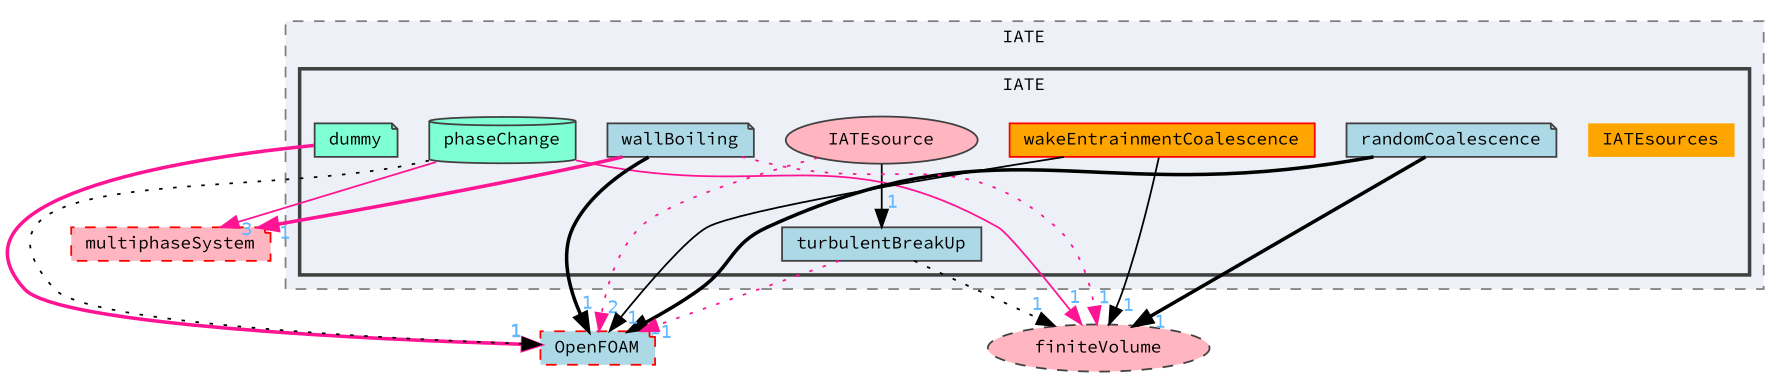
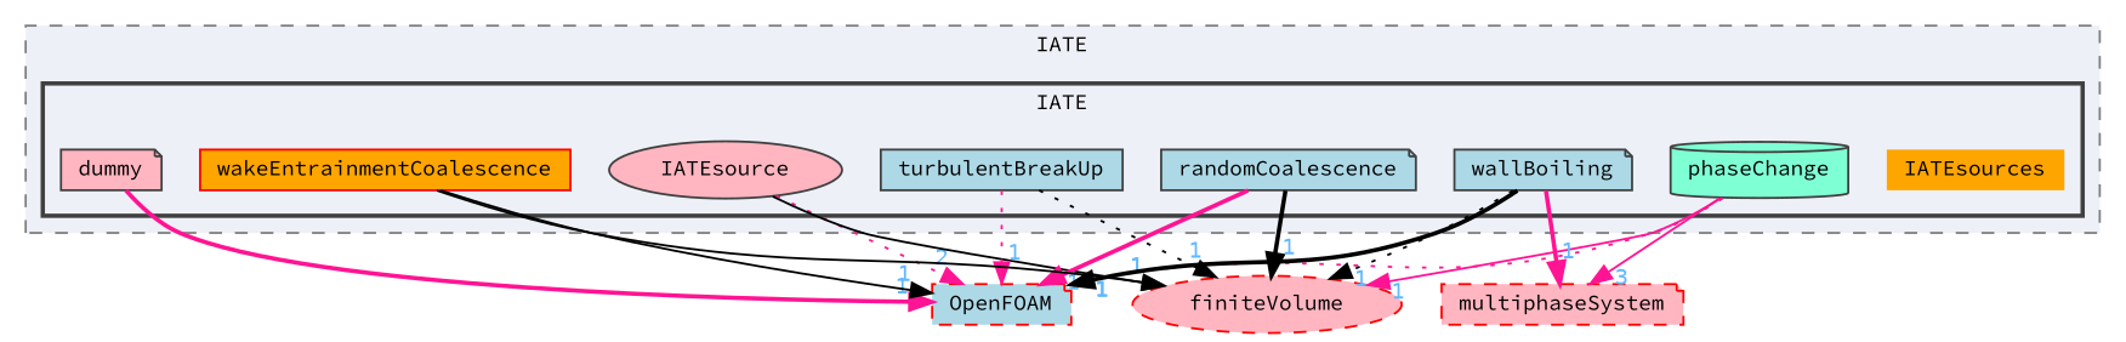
  digraph {
    compound=true
    fontname="Source Code Pro"
    node [fillcolor=lightblue fontname="Source Code Pro" fontsize=10 shape=note style=filled color=grey25]
    edge [color=black fontcolor=steelblue1 fontname="Source Code Pro" fontsize=10 headlabel=1 labeldistance=1.5 labelfontname=Helvetica labelfontsize=10 style=bold]
    n1 [fillcolor=orange height=0.2 label=IATEsources shape=plaintext width=0.4 color=""]
-   n2 [fillcolor=aquamarine height=0.2 label=dummy width=0.4]
+   n2 [fillcolor=lightpink height=0.2 label=dummy width=0.4]
    n3 [fillcolor=lightpink height=0.2 label=IATEsource shape=ellipse width=0.4]
    n4 [fillcolor=aquamarine height=0.2 label=phaseChange shape=cylinder width=0.4]
    n5 [height=0.2 label=randomCoalescence width=0.4]
    n6 [height=0.2 label=turbulentBreakUp shape=box width=0.4]
    n7 [color=red fillcolor=orange height=0.2 label=wakeEntrainmentCoalescence shape=box width=0.4]
    n8 [height=0.2 label=wallBoiling width=0.4]
    n9 [color=red height=0.2 label=OpenFOAM style="filled,dashed" width=0.4]
-   n10 [fillcolor=lightpink height=0.2 label=finiteVolume shape=ellipse style="filled,dashed" width=0.4]
+   n10 [color=red fillcolor=lightpink height=0.2 label=finiteVolume shape=ellipse style="filled,dashed" width=0.4]
    n11 [color=red fillcolor=lightpink height=0.2 label=multiphaseSystem style="filled,dashed" width=0.4]
    subgraph cluster_1 {
      bgcolor="#edf0f7"
      fontsize=10
      label=IATE
      pencolor=grey50
      style="filled,dashed"
      subgraph cluster_2 {
        bgcolor="#edf0f7"
        fontsize=10
        label=IATE
        pencolor=grey25
        style="filled,bold"
        n1
        n2
        n3
        n4
        n5
        n6
        n7
        n8
      }
    }
    n2 -> n9 [color=deeppink]
    n3 -> n9 [color=deeppink headlabel=2 style=dotted]
-   n3 -> n6 [style=solid]
-   n4 -> n9 [style=dotted]
+   n3 -> n10 [style=solid]
+   n4 -> n9 [color=deeppink style=dotted]
    n4 -> n10 [color=deeppink style=solid]
    n4 -> n11 [color=deeppink headlabel=3 style=solid]
-   n5 -> n9
+   n5 -> n9 [color=deeppink]
    n5 -> n10
    n6 -> n9 [color=deeppink style=dotted]
    n6 -> n10 [style=dotted]
    n7 -> n9 [style=solid]
    n7 -> n10 [style=solid]
    n8 -> n9
-   n8 -> n10 [color=deeppink style=dotted]
+   n8 -> n10 [style=dotted]
    n8 -> n11 [color=deeppink]
  }
